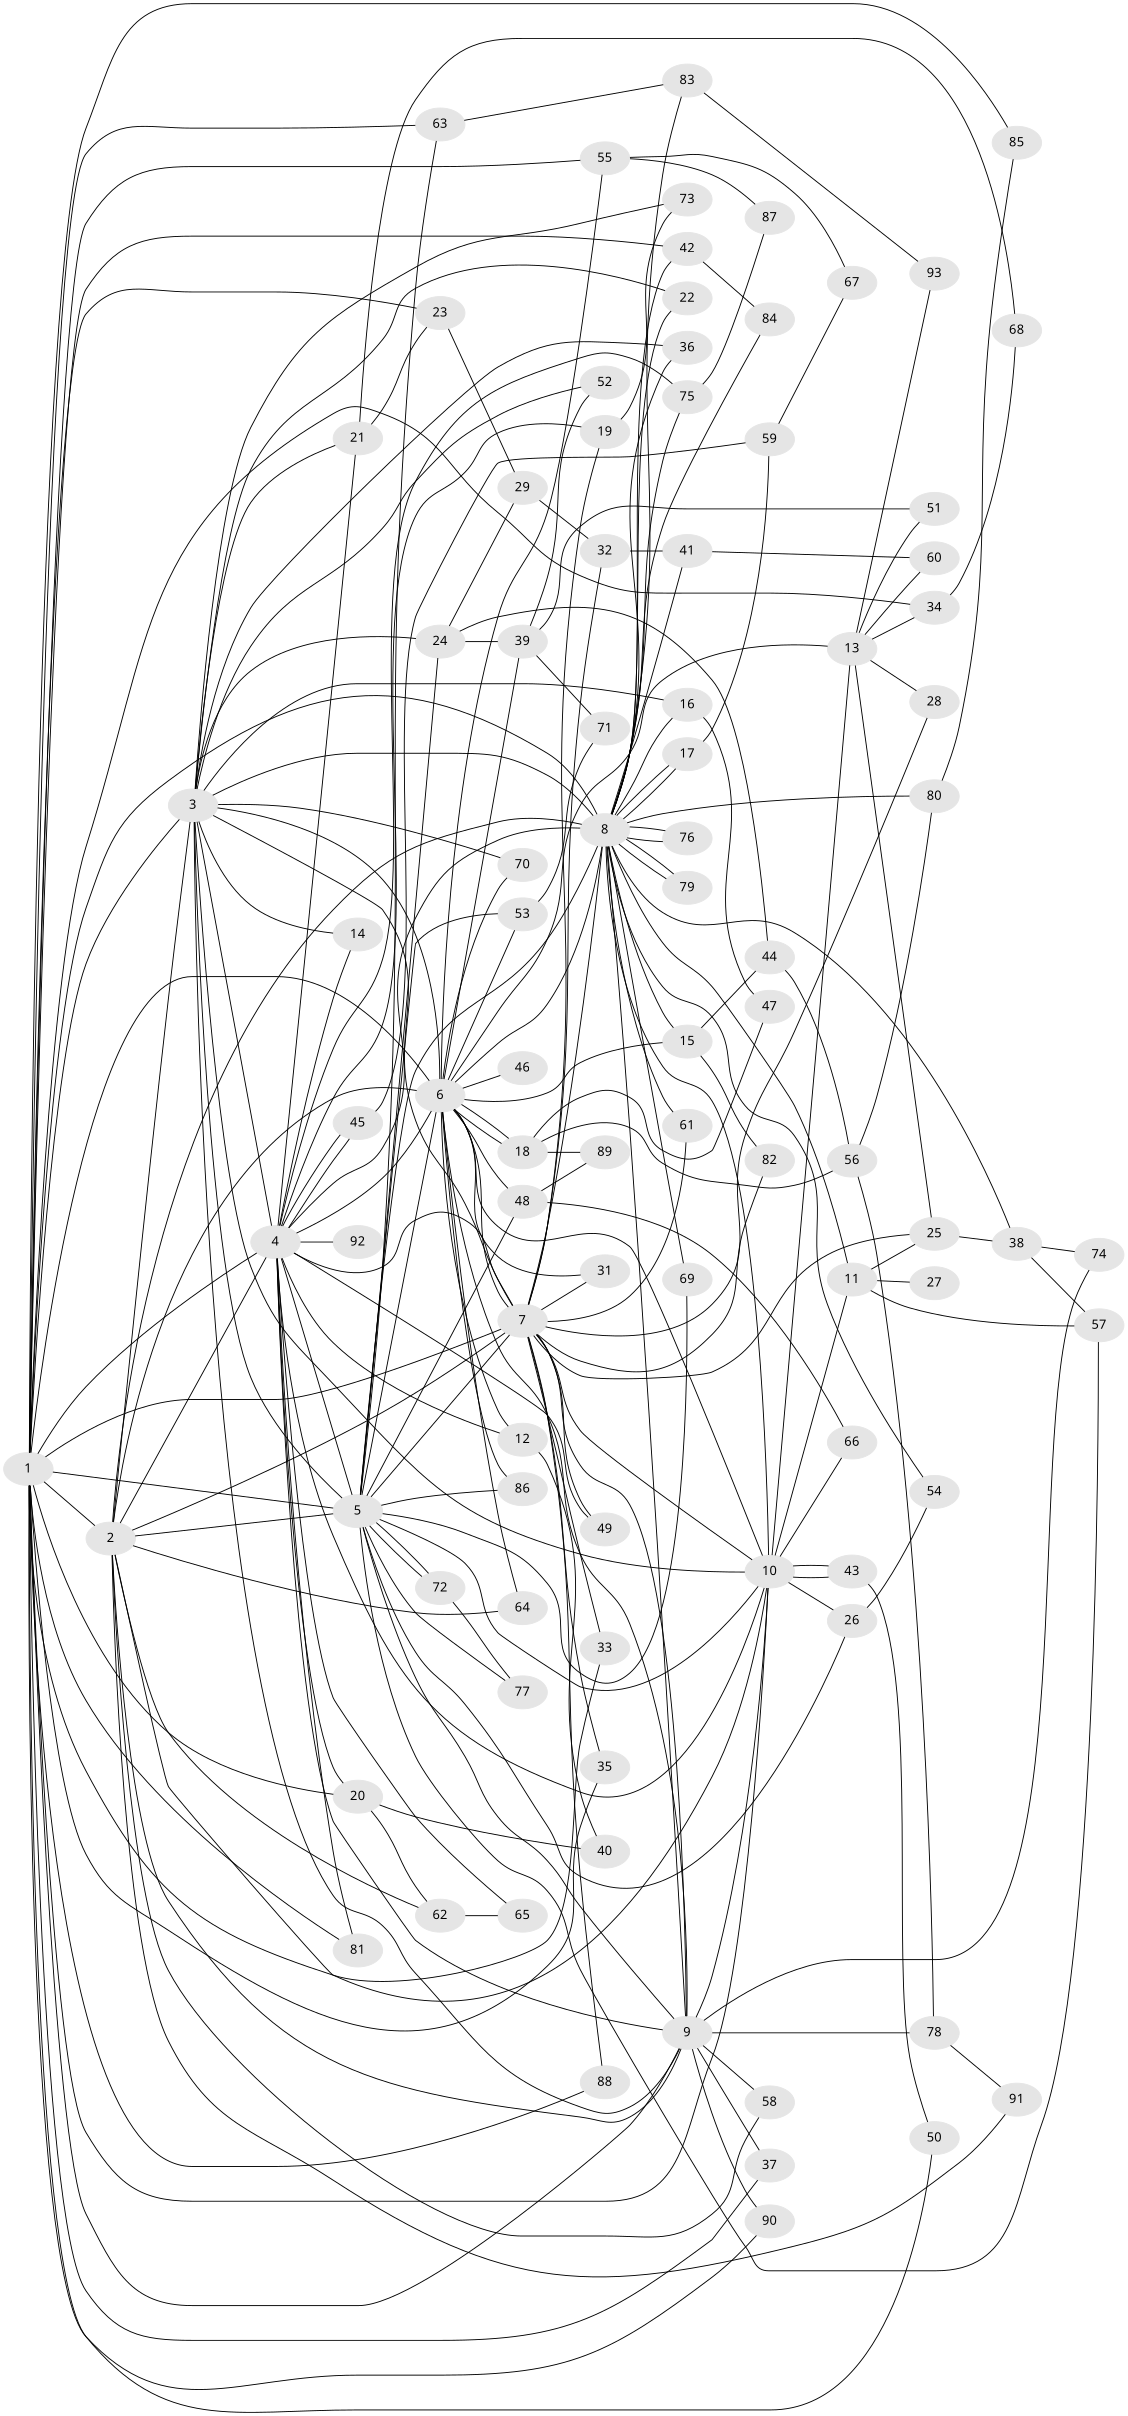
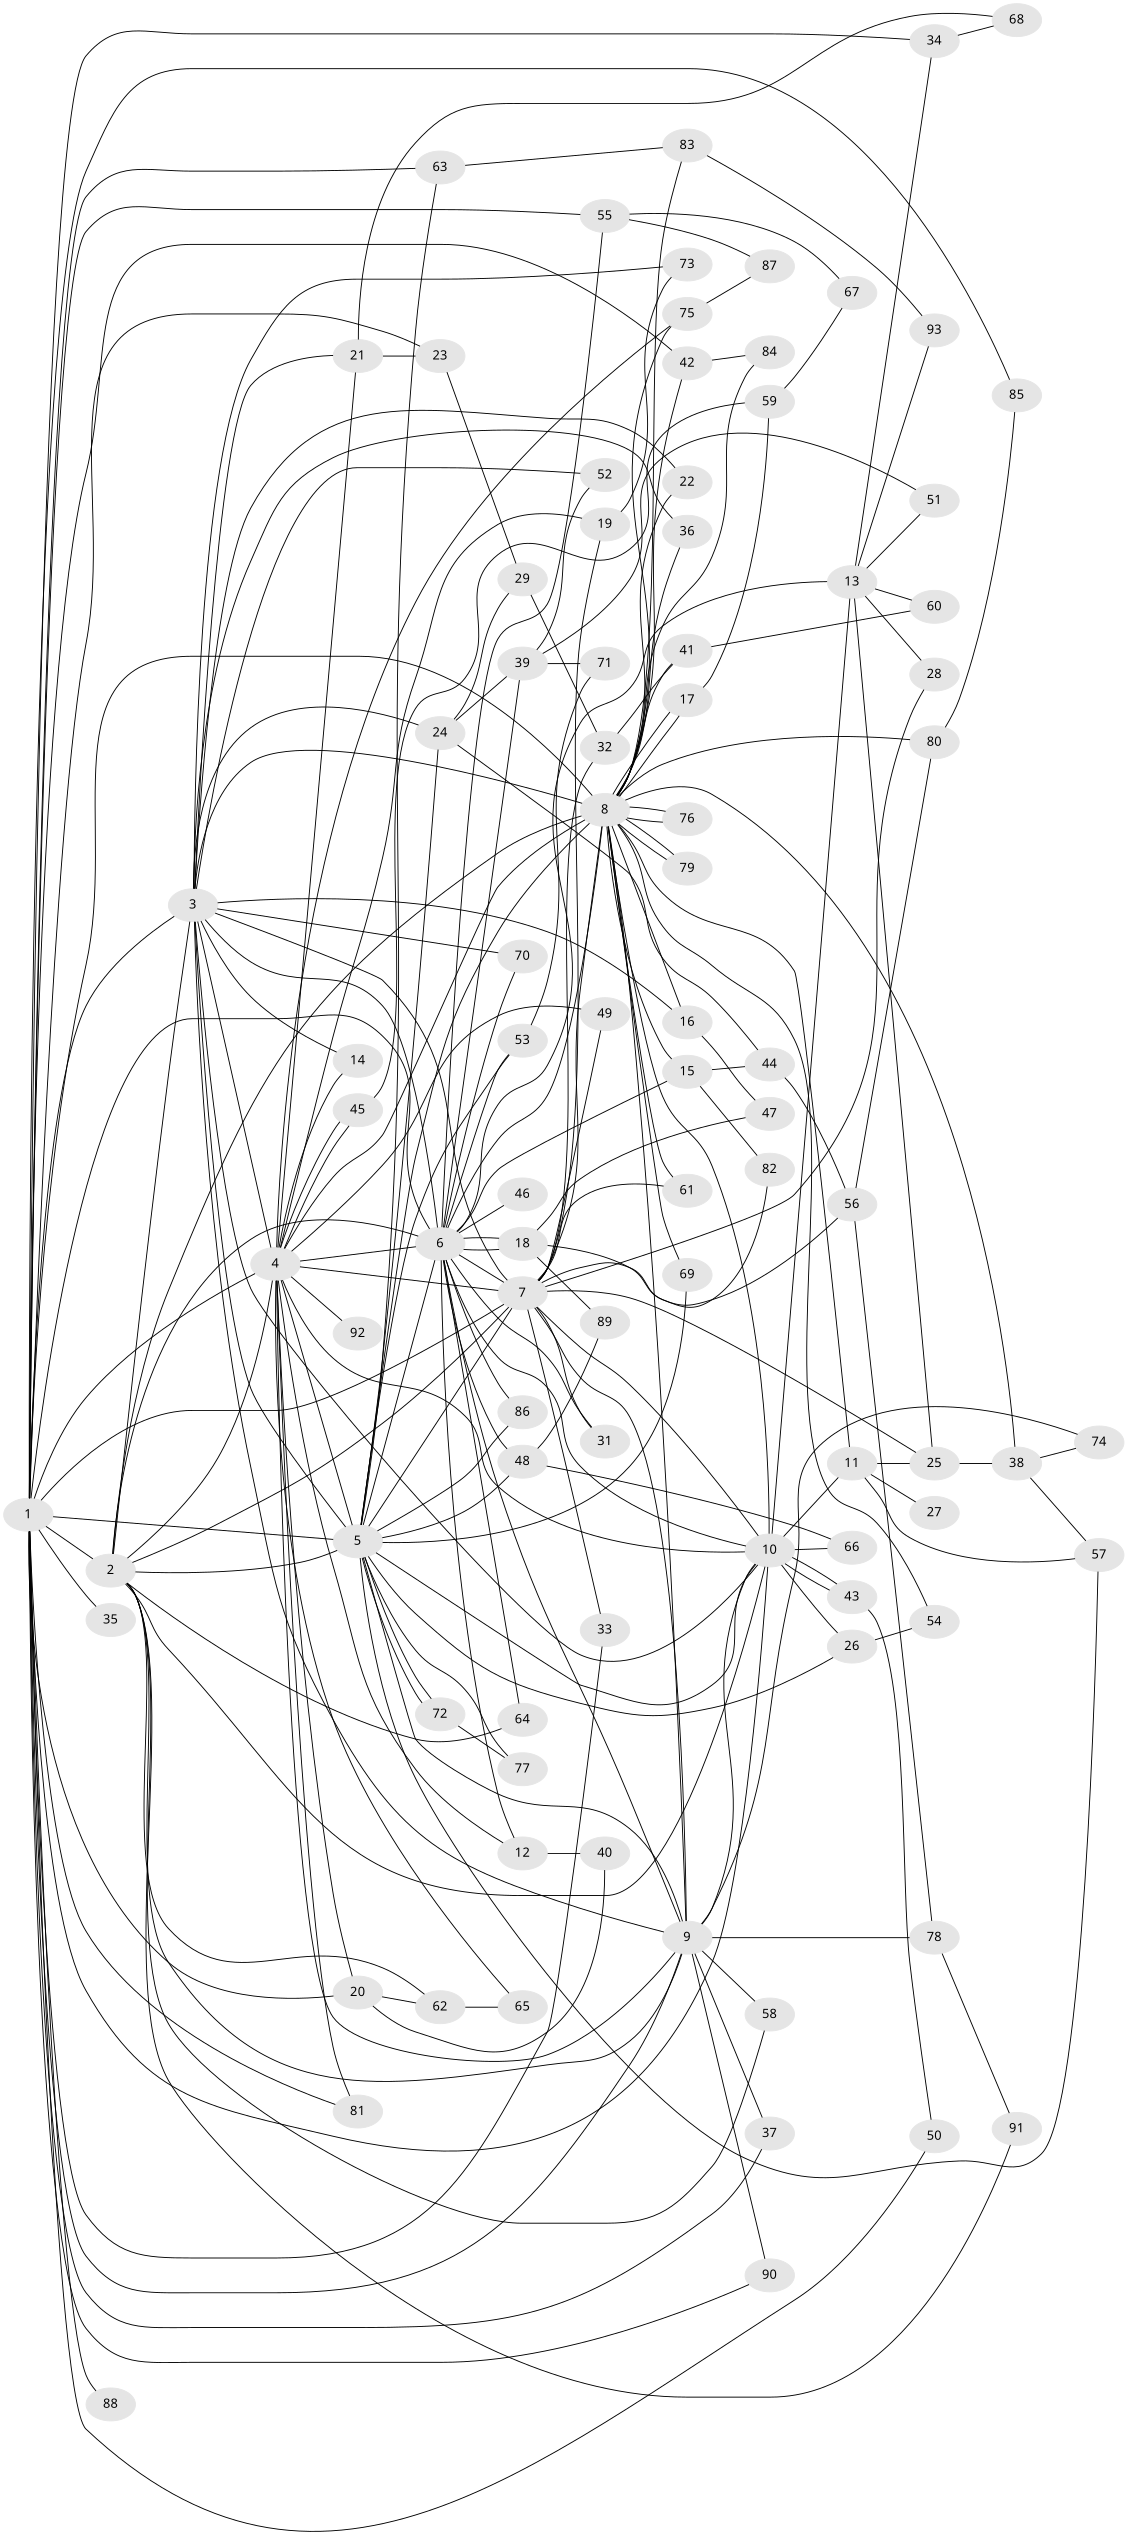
  graph {
    fontname="Noto Sans"
    rankdir=LR
    node [color=gray90 fontname="Noto Sans" style=filled]
    edge [fontname="Noto Sans"]
    1
    2
    3
    4
    5
    6
    7
    8
    9
    10
    20
    23
    33
    34
    35
    37
    42
    50
    55
    63
    81
    85
    88
    90
    58
    62
    64
    91
    14
    16
    21
    22
    24
    36
    52
    70
    73
    12
    19
    45
    49
    65
    75
    92
    26
    48
    53
    57
    69
    72
    77
    86
    13
    15
    18
    31
    39
    46
    28
    32
    61
    82
    25
    11
    17
    38
    41
    54
    76
    79
    80
    83
    84
    74
    78
    43
    66
    40
    29
    68
    67
    87
    47
    44
    59
    89
    71
    51
    60
    93
    56
    27
    1 -- 2
    1 -- 3
    1 -- 4
    1 -- 5
    1 -- 6
    1 -- 7
    1 -- 8
    1 -- 9
    1 -- 10
    1 -- 20
    1 -- 23
    1 -- 33
    1 -- 34
    1 -- 35
    1 -- 37
    1 -- 42
    1 -- 50
    1 -- 55
    1 -- 63
    1 -- 81
    1 -- 85
    1 -- 88
    1 -- 90
    2 -- 3
    2 -- 4
    2 -- 5
    2 -- 6
    2 -- 7
    2 -- 8
    2 -- 9
    2 -- 10
    2 -- 58
    2 -- 62
    2 -- 64
    2 -- 91
    3 -- 4
    3 -- 5
    3 -- 6
    3 -- 7
    3 -- 8
    3 -- 9
    3 -- 10
    3 -- 14
    3 -- 16
    3 -- 21
    3 -- 22
    3 -- 24
    3 -- 36
    3 -- 52
    3 -- 70
    3 -- 73
    4 -- 5
    4 -- 6
    4 -- 7
    4 -- 8
    4 -- 9
    4 -- 10
    4 -- 20
    4 -- 81
    4 -- 14
    4 -- 21
    4 -- 12
    4 -- 19
    4 -- 45
    4 -- 45
    4 -- 49
    4 -- 65
    4 -- 75
    4 -- 92
    5 -- 6
    5 -- 7
    5 -- 8
    5 -- 9
    5 -- 10
    5 -- 63
    5 -- 24
    5 -- 26
    5 -- 48
    5 -- 53
    5 -- 57
    5 -- 69
    5 -- 72
    5 -- 72
    5 -- 77
    5 -- 86
    6 -- 7
    6 -- 8
    6 -- 9
    6 -- 10
    6 -- 55
    6 -- 64
    6 -- 70
    6 -- 12
    6 -- 48
    6 -- 53
    6 -- 86
    6 -- 13
    6 -- 15
    6 -- 18
    6 -- 18
    6 -- 31
    6 -- 39
    6 -- 46
    7 -- 8
    7 -- 9
    7 -- 10
    7 -- 33
-   7 -- 35
-   7 -- 88
    7 -- 19
    7 -- 49
    7 -- 31
    7 -- 28
    7 -- 32
    7 -- 61
    7 -- 82
    7 -- 25
    8 -- 9
    8 -- 10
    8 -- 42
    8 -- 16
    8 -- 22
    8 -- 36
    8 -- 75
    8 -- 69
    8 -- 15
    8 -- 61
    8 -- 11
    8 -- 17
    8 -- 17
    8 -- 38
    8 -- 41
    8 -- 54
    8 -- 76
    8 -- 76
    8 -- 79
    8 -- 79
    8 -- 80
    8 -- 83
    8 -- 84
    9 -- 10
    9 -- 37
    9 -- 90
    9 -- 58
    9 -- 74
    9 -- 78
    10 -- 26
    10 -- 13
    10 -- 11
    10 -- 43
    10 -- 43
    10 -- 66
    20 -- 62
    20 -- 40
    23 -- 29
    34 -- 68
    42 -- 84
    55 -- 67
    55 -- 87
    63 -- 83
    62 -- 65
    16 -- 47
    21 -- 23
    21 -- 68
    24 -- 39
    24 -- 29
    24 -- 44
    12 -- 40
    19 -- 73
    45 -- 59
    75 -- 87
    26 -- 54
    48 -- 66
    48 -- 89
    53 -- 71
    72 -- 77
    13 -- 34
    13 -- 28
    13 -- 25
    13 -- 51
    13 -- 60
    13 -- 93
    15 -- 82
    15 -- 44
    18 -- 47
    18 -- 89
    18 -- 56
    39 -- 52
    39 -- 71
    39 -- 51
    32 -- 41
    25 -- 38
    11 -- 57
    11 -- 25
    11 -- 27
    17 -- 59
    38 -- 57
    38 -- 74
    41 -- 60
    80 -- 85
    83 -- 93
    78 -- 91
    43 -- 50
    29 -- 32
    44 -- 56
    59 -- 67
    56 -- 80
    56 -- 78
  }
